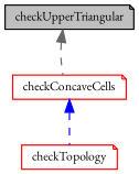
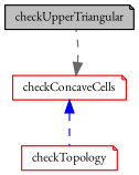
  digraph {
    fontname="EB Garamond"
    rankdir=TB
    node [color=red fontname="EB Garamond" fontsize=10 shape=note]
    edge [dir=back fontname="EB Garamond" fontsize=10 labelfontname=Helvetica labelfontsize=10 style=dashed]
    n1 [color=black fillcolor=grey75 fontcolor=black height=0.2 label=checkUpperTriangular style=filled width=0.4]
    n2 [height=0.2 label=checkConcaveCells width=0.4]
    n3 [height=0.2 label=checkTopology width=0.4]
-   n1 -> n2 [color=gray40]
+   n2 -> n1 [color=gray40]
    n2 -> n3 [color=blue]
  }
